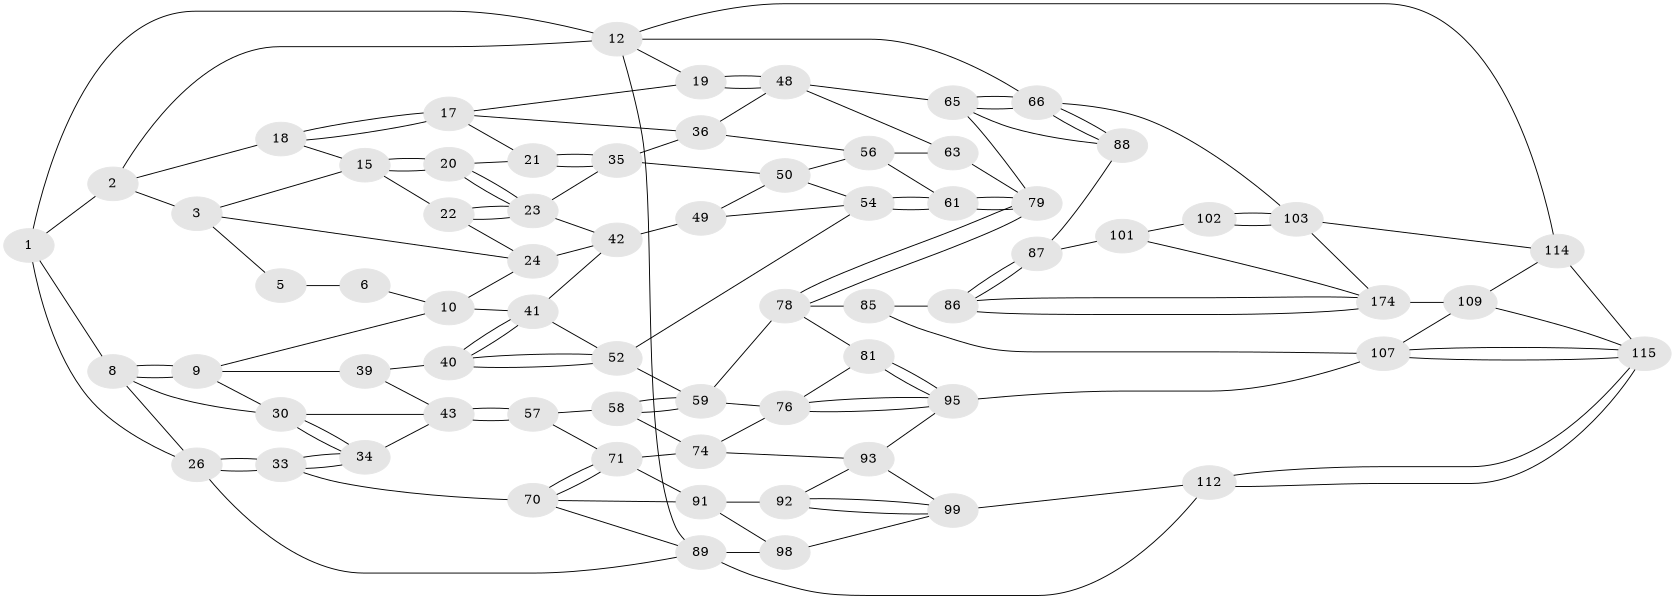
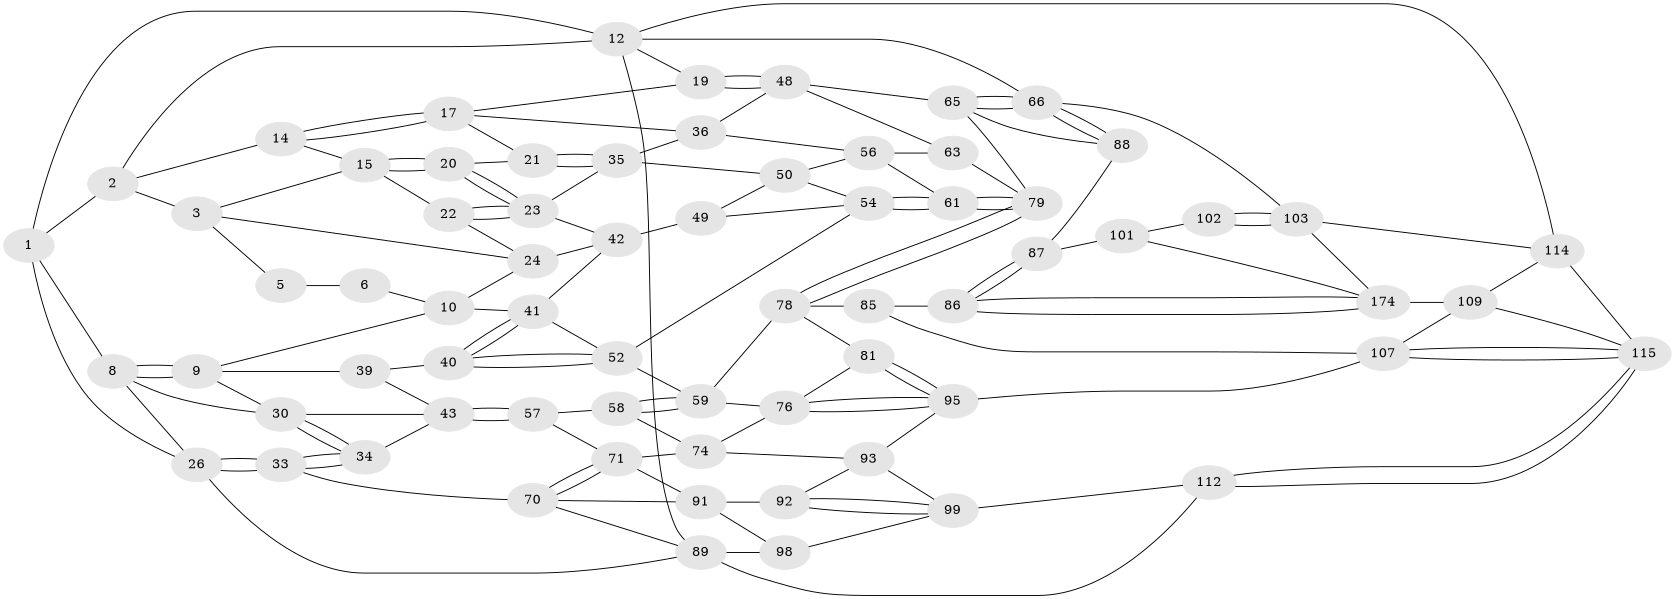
  graph {
    rankdir=LR
    node [color=gray90 style=filled]
    1 [super="+7"]
    2 [super="+13"]
    8 [super="+25"]
    12 [super="+68"]
    26 [super="+27"]
    3 [super="+4"]
-   14 [label=18]
+   14
    9 [super="+32"]
    30 [super="+31"]
    19
    66 [super="+67"]
    89 [super="+111"]
    114 [super="+116"]
    33 [super="+69"]
    5
    15 [super="+16"]
    24 [super="+29"]
    17 [super="+18"]
    6 [super="+11"]
    20
    22
    42 [super="+46"]
    10 [super="+28"]
    41 [super="+45"]
    39
    34
    43 [super="+44"]
    40
    52 [super="+53"]
    48 [super="+64"]
    88
    103 [super="+113"]
    98
    112
    115 [super="+117"]
    21
    36 [super="+47"]
    23 [super="+37"]
    35 [super="+38"]
    56 [super="+62"]
    63
    65 [super="+84"]
    50 [super="+51"]
    49
    70 [super="+90"]
    57 [super="+72"]
    71 [super="+83"]
    91 [super="+94"]
    54 [super="+55"]
    61
    59 [super="+60"]
    58 [super="+73"]
    79 [super="+80"]
    76 [super="+77"]
    78 [super="+82"]
    74 [super="+75"]
    93 [super="+96"]
    81
    95 [super="+97"]
    85
    n61 [label=174 super="+105"]
    92
    99 [super="+100"]
    107 [super="+108"]
    86
    87
    109 [super="+110"]
    101 [super="+106"]
    102
    1 -- 2
    1 -- 8
    1 -- 12
    1 -- 26
    2 -- 12
    2 -- 3
    2 -- 14
    8 -- 26
    8 -- 9
    8 -- 9
    8 -- 30
    12 -- 19
    12 -- 66
    12 -- 89
    12 -- 114
    26 -- 89
    26 -- 33 [weight=2]
    26 -- 33
    3 -- 5
    3 -- 15
    3 -- 24
    14 -- 15
    14 -- 17
    14 -- 17
    9 -- 30
    9 -- 10
    9 -- 39
    30 -- 34
    30 -- 34
    30 -- 43
    19 -- 48
    19 -- 48
    66 -- 88
    66 -- 88
    66 -- 103
    89 -- 98
    89 -- 112
    114 -- 115
    33 -- 34
    33 -- 34
    33 -- 70
    5 -- 6 [weight=2]
    15 -- 20
    15 -- 20
    15 -- 22
    24 -- 42
    17 -- 19
    17 -- 21
    17 -- 36
    6 -- 10
    20 -- 21
    20 -- 23
    20 -- 23
    22 -- 24
    22 -- 23
    22 -- 23
    42 -- 49
    10 -- 24
    10 -- 41
    41 -- 42
    41 -- 52
    39 -- 43
    39 -- 40
    34 -- 43
    43 -- 57
    43 -- 57
    40 -- 41
    40 -- 41
    40 -- 52
    40 -- 52
    52 -- 54
    52 -- 59
    48 -- 63
    48 -- 65
    103 -- 114
    103 -- n61
    98 -- 99
    112 -- 115
    112 -- 115
    21 -- 35
    21 -- 35
    36 -- 48
    36 -- 56
    23 -- 42
    23 -- 35
    35 -- 36
    35 -- 50
    56 -- 63
    56 -- 61
    63 -- 79
    65 -- 66
    65 -- 66
    65 -- 88
    65 -- 79
    50 -- 56
    50 -- 54
    49 -- 50
    49 -- 54
    70 -- 89
    70 -- 71
    70 -- 71
    70 -- 91
    57 -- 71
    57 -- 58 [weight=2]
    71 -- 91
    71 -- 74
    91 -- 98
    91 -- 92
    54 -- 61
    54 -- 61
    61 -- 79
    61 -- 79
    59 -- 76
    59 -- 78
    58 -- 59
    58 -- 59
    58 -- 74
    76 -- 81
    76 -- 95
    76 -- 95
    78 -- 79
    78 -- 79
    78 -- 81
    78 -- 85
    74 -- 76
    74 -- 93
    93 -- 95
    93 -- 99
    81 -- 95
    81 -- 95
    95 -- 107
    85 -- 107
    85 -- 86
    n61 -- 109
    92 -- 93
    92 -- 99
    92 -- 99
    99 -- 112
    107 -- 115
    107 -- 115
    107 -- 109
    86 -- n61
    86 -- n61
    86 -- 87
    86 -- 87
    87 -- 88
    87 -- 101
    109 -- 114
    109 -- 115
    101 -- n61
    101 -- 102 [weight=2]
    102 -- 103
    102 -- 103
  }
